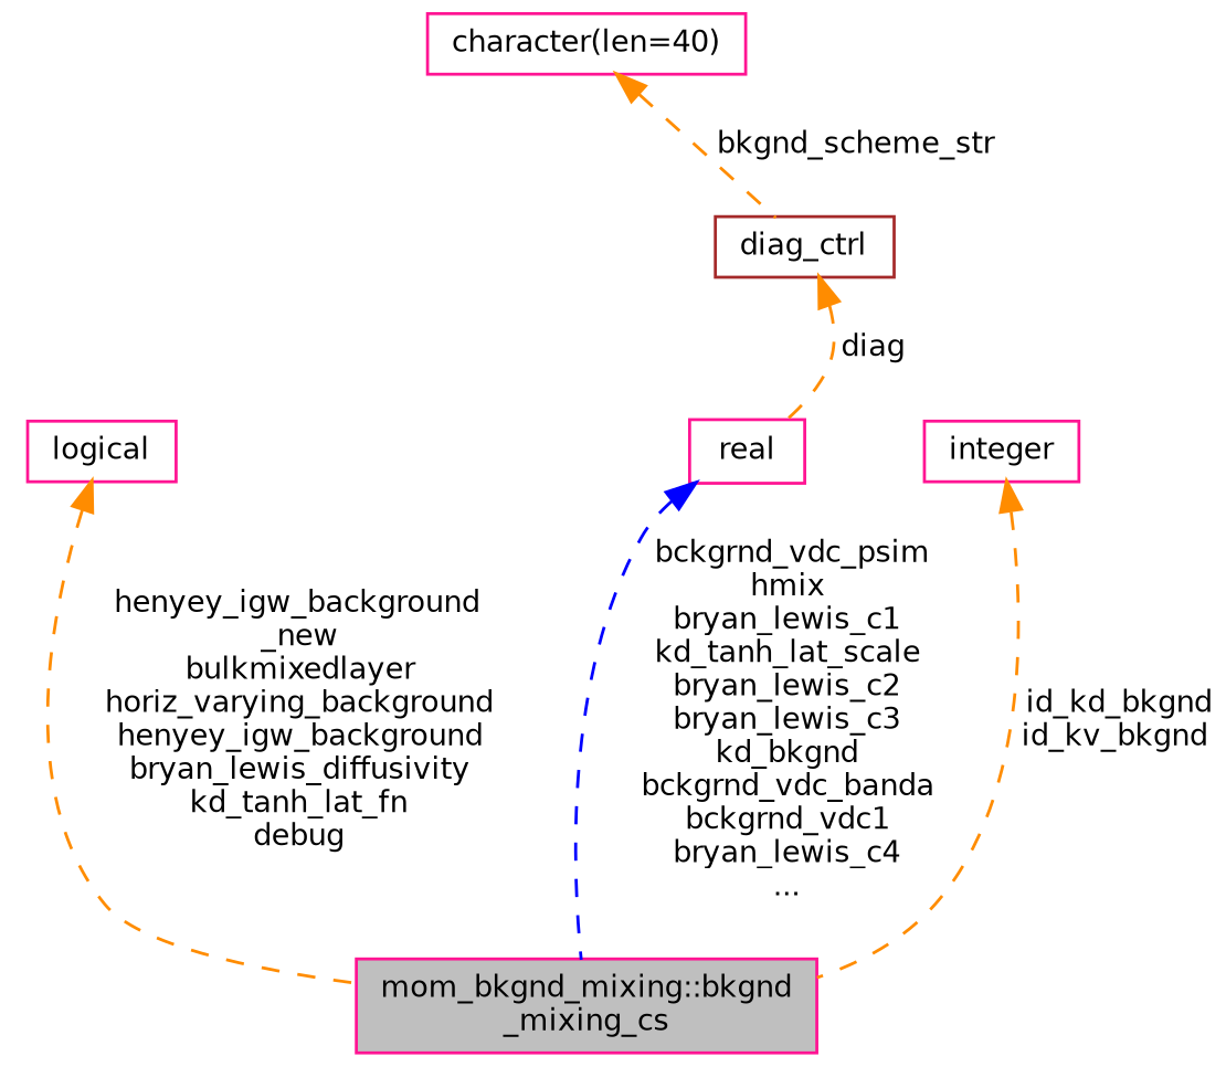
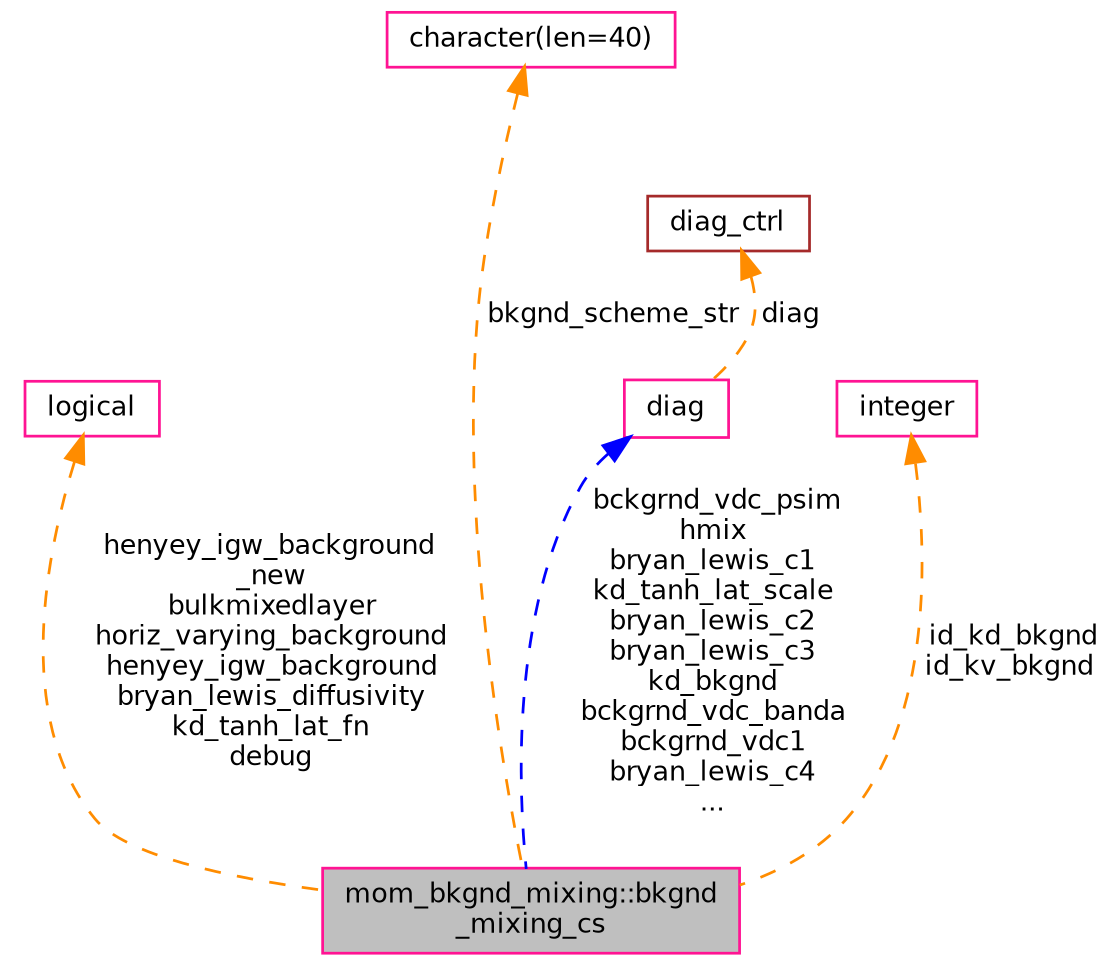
  digraph {
    node [color=deeppink fillcolor=white fontname=Helvetica fontsize=10 shape=record style=filled]
    edge [color=darkorange dir=back fontname=Helvetica fontsize=10 labelfontname=Helvetica labelfontsize=10 style=dashed]
    n1 [fillcolor=grey75 fontcolor=black height=0.2 label="mom_bkgnd_mixing::bkgnd\l_mixing_cs" width=0.4]
    n2 [height=0.2 label=logical width=0.4]
    n3 [color=brown height=0.2 label=diag_ctrl width=0.4]
-   n4 [height=0.2 label=real width=0.4]
+   n4 [height=0.2 label=diag width=0.4]
    n5 [height=0.2 label="character(len=40)" width=0.4]
    n6 [height=0.2 label=integer width=0.4]
    n2 -> n1 [label=" henyey_igw_background\l_new\nbulkmixedlayer\nhoriz_varying_background\nhenyey_igw_background\nbryan_lewis_diffusivity\nkd_tanh_lat_fn\ndebug"]
    n3 -> n4 [label=" diag"]
    n4 -> n1 [color=blue label=" bckgrnd_vdc_psim\nhmix\nbryan_lewis_c1\nkd_tanh_lat_scale\nbryan_lewis_c2\nbryan_lewis_c3\nkd_bkgnd\nbckgrnd_vdc_banda\nbckgrnd_vdc1\nbryan_lewis_c4\n..."]
-   n5 -> n3 [label=" bkgnd_scheme_str"]
+   n5 -> n1 [label=" bkgnd_scheme_str"]
    n6 -> n1 [label=" id_kd_bkgnd\nid_kv_bkgnd"]
  }
